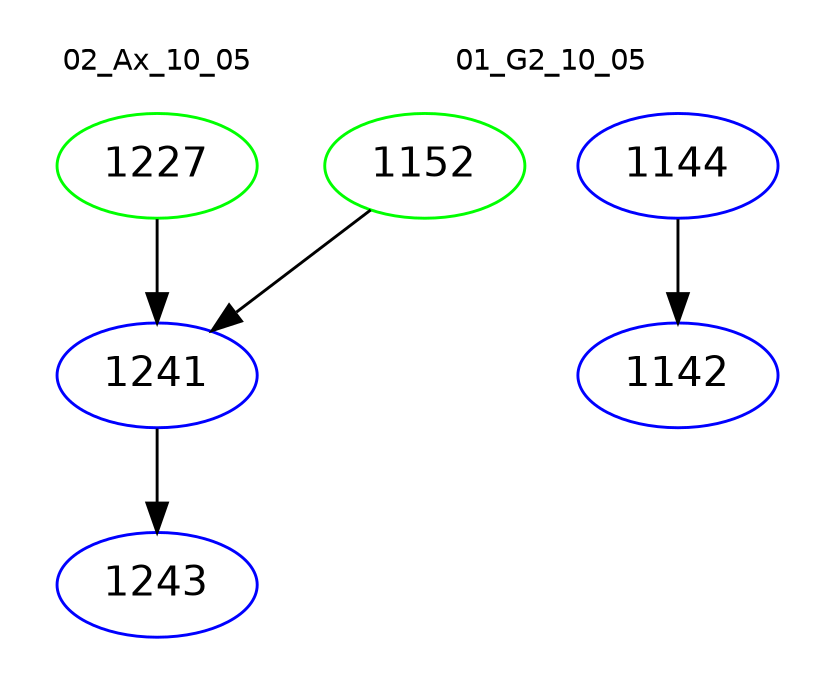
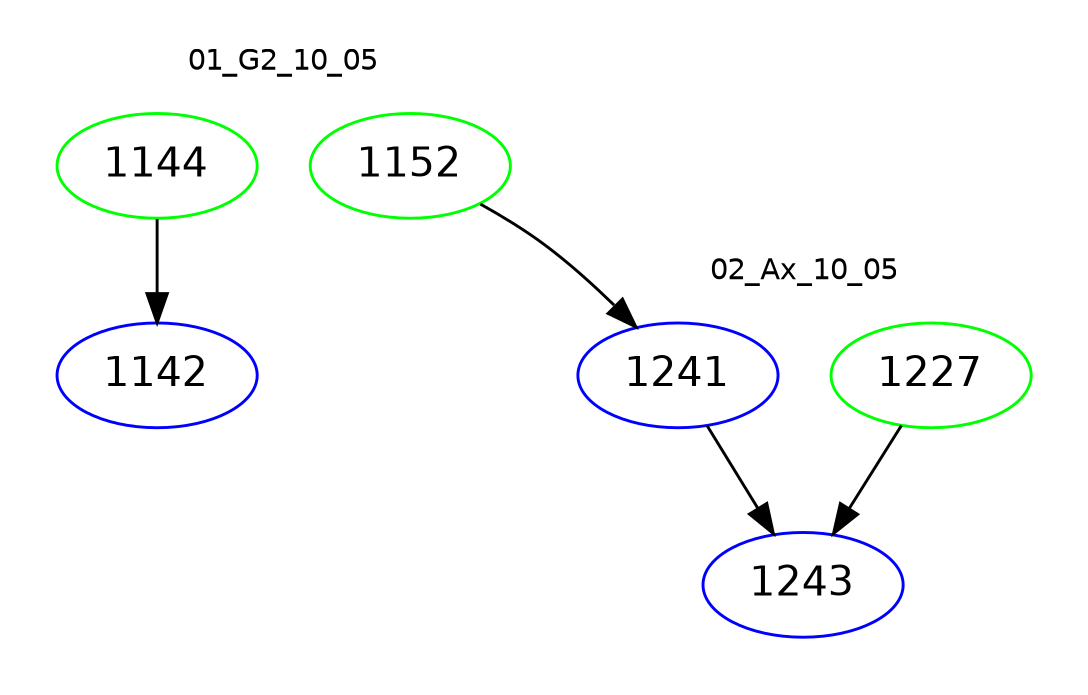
  digraph {
    fontname="DejaVu Sans"
    node [color=blue fontname="DejaVu Sans"]
    edge [color=black fontname="DejaVu Sans"]
    n1 [color=green label=1227]
    n2 [label=1241]
    n3 [label=1243]
    n4 [color=green label=1152]
-   n5 [label=1144]
+   n5 [color=green label=1144]
    n6 [label=1142]
    subgraph cluster_1 {
      color=white
      fontsize=10
      label="02_Ax_10_05"
      n1
      n2
      n3
    }
    subgraph cluster_2 {
      color=white
      fontsize=10
      label="01_G2_10_05"
      n4
      n5
      n6
    }
-   n1 -> n2
+   n1 -> n3
    n2 -> n3
    n4 -> n2
    n5 -> n6
  }
